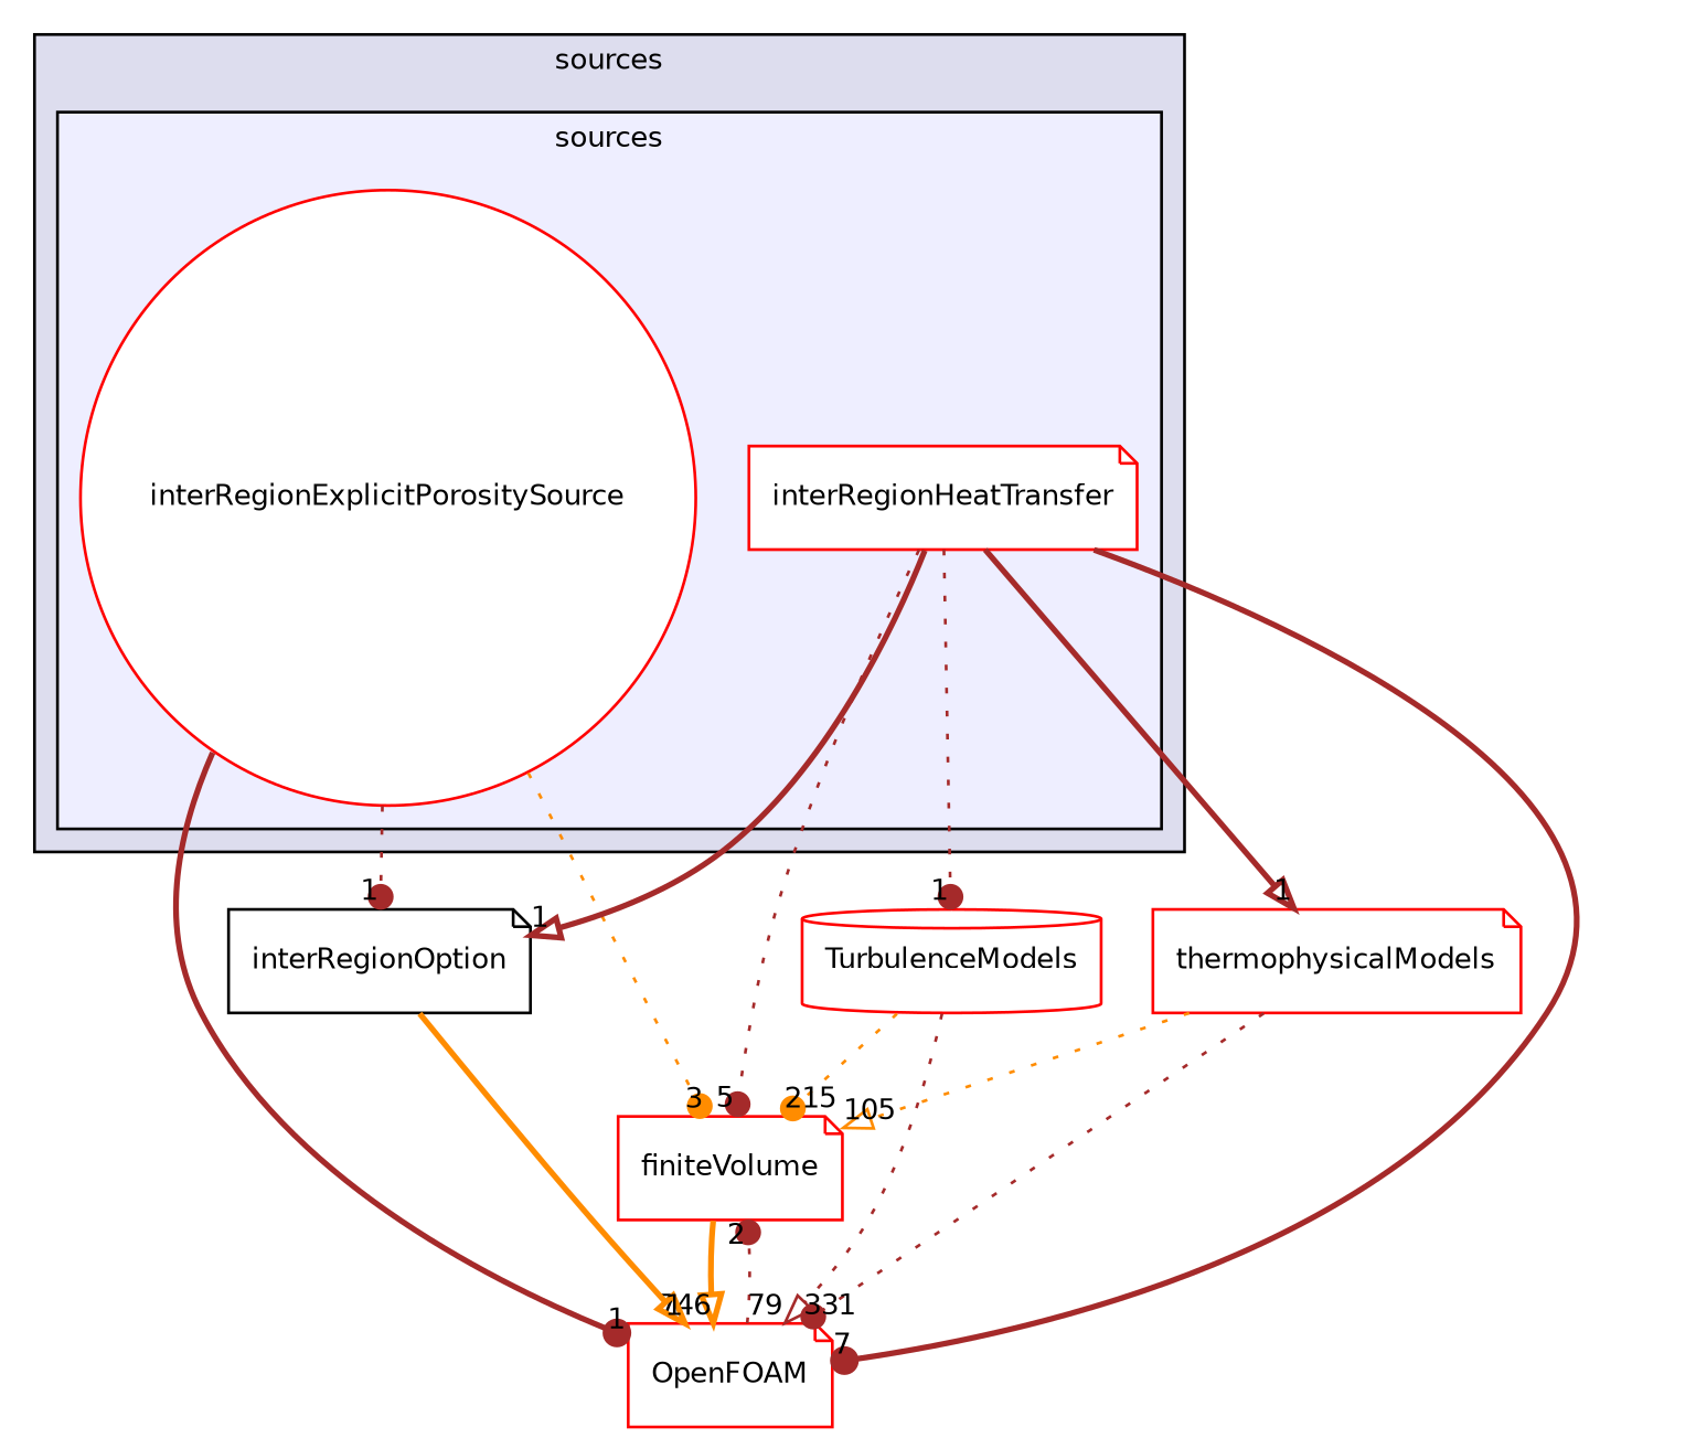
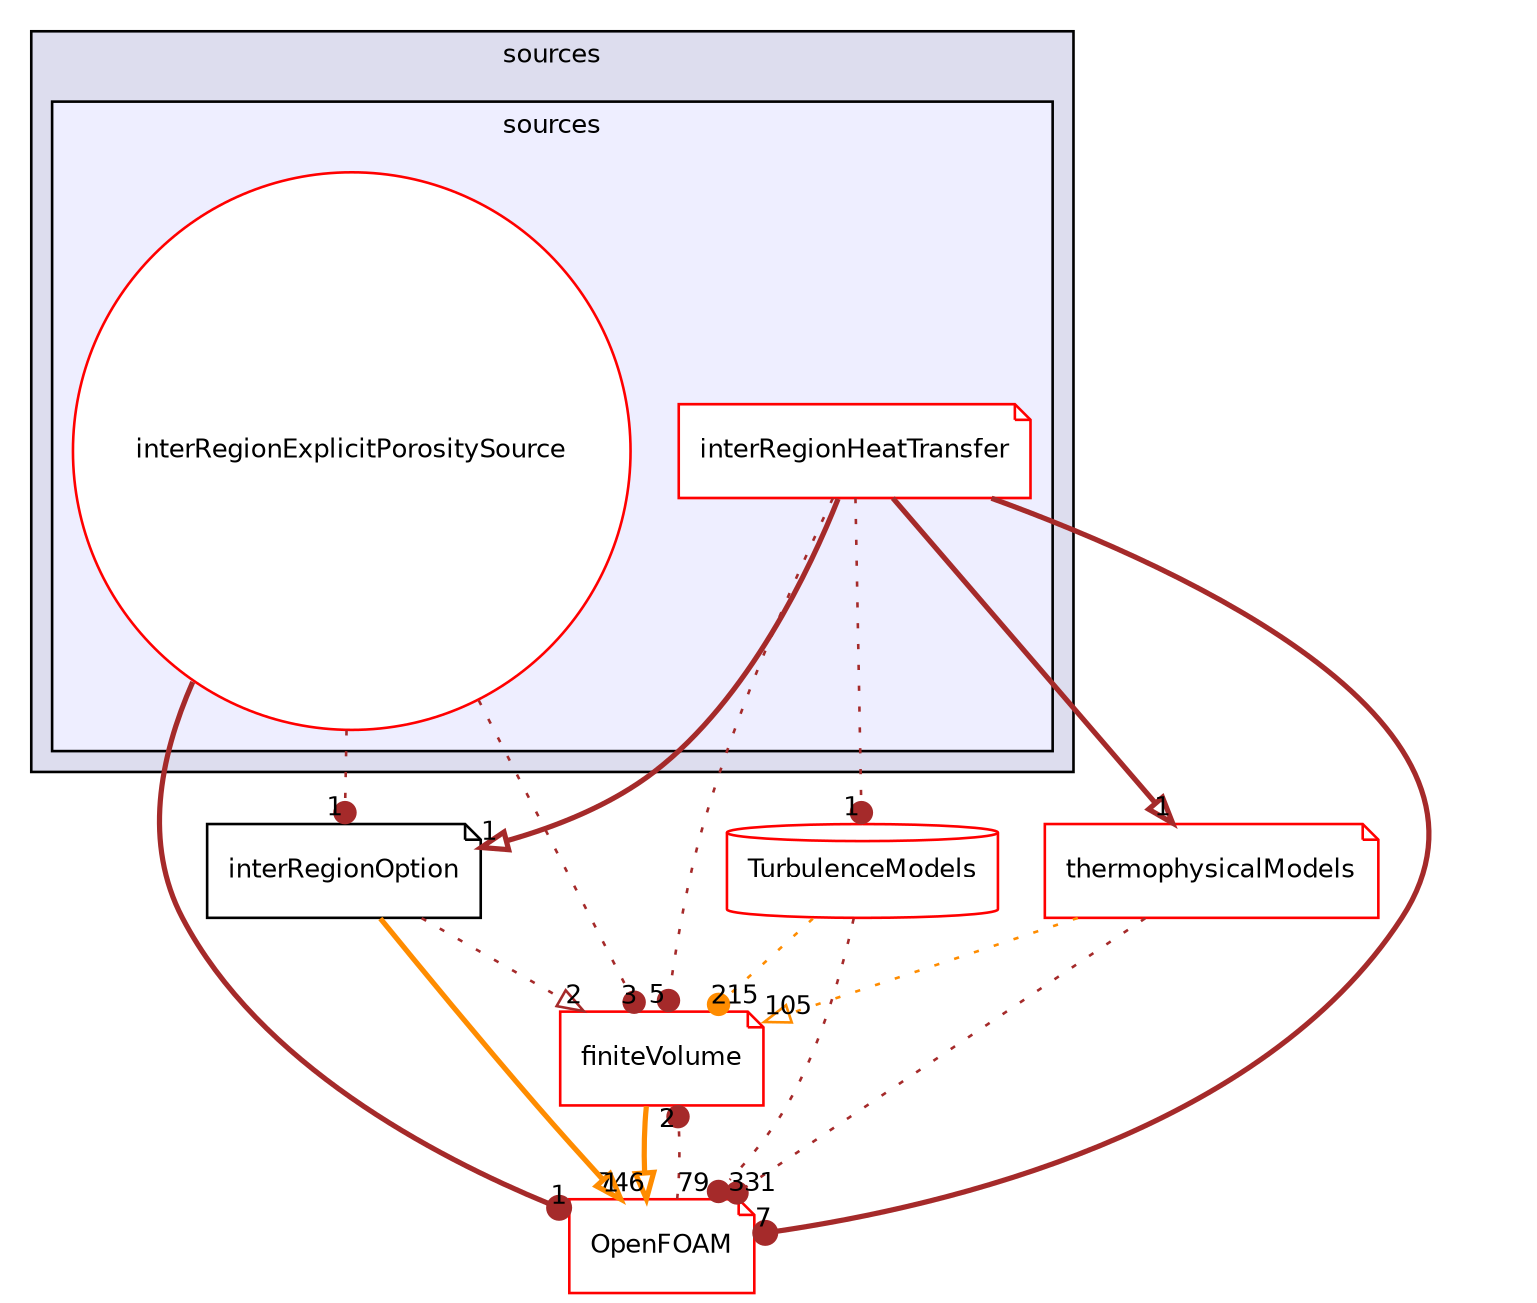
  digraph {
    compound=true
    node [color=red fontname=Helvetica fontsize=10 shape=note]
    edge [arrowhead=dot color=brown headlabel=1 labeldistance=1.5 labelfontname=Helvetica labelfontsize=10 style=dotted]
    n1 [fillcolor=white label=interRegionExplicitPorositySource shape=circle style=filled]
    n2 [fillcolor=white label=interRegionHeatTransfer style=filled]
    n3 [label=finiteVolume]
    n4 [label=interRegionOption color=""]
    n5 [label=OpenFOAM]
    n6 [label=TurbulenceModels shape=cylinder]
    n7 [label=thermophysicalModels]
    subgraph cluster_1 {
      bgcolor="#ddddee"
      fontname=Helvetica
      fontsize=10
      label=sources
      pencolor=black
      subgraph cluster_2 {
        bgcolor="#eeeeff"
        fontname=Helvetica
        fontsize=10
        label=sources
        pencolor=black
        n1
        n2
      }
    }
-   n1 -> n3 [color=darkorange headlabel=3]
+   n1 -> n3 [headlabel=3]
    n1 -> n4
    n1 -> n5 [style=bold]
    n2 -> n3 [headlabel=5]
    n2 -> n4 [arrowhead=onormal style=bold]
    n2 -> n5 [headlabel=7 style=bold]
    n2 -> n6
    n2 -> n7 [arrowhead=onormal style=bold]
    n3 -> n5 [arrowhead=onormal color=darkorange headlabel=746 style=bold]
+   n4 -> n3 [arrowhead=onormal headlabel=2]
    n4 -> n5 [arrowhead=onormal color=darkorange style=bold]
    n5 -> n3 [headlabel=2]
    n6 -> n3 [color=darkorange headlabel=215]
-   n6 -> n5 [arrowhead=onormal headlabel=79]
+   n6 -> n5 [headlabel=79]
    n7 -> n3 [arrowhead=onormal color=darkorange headlabel=105]
    n7 -> n5 [headlabel=331]
  }
